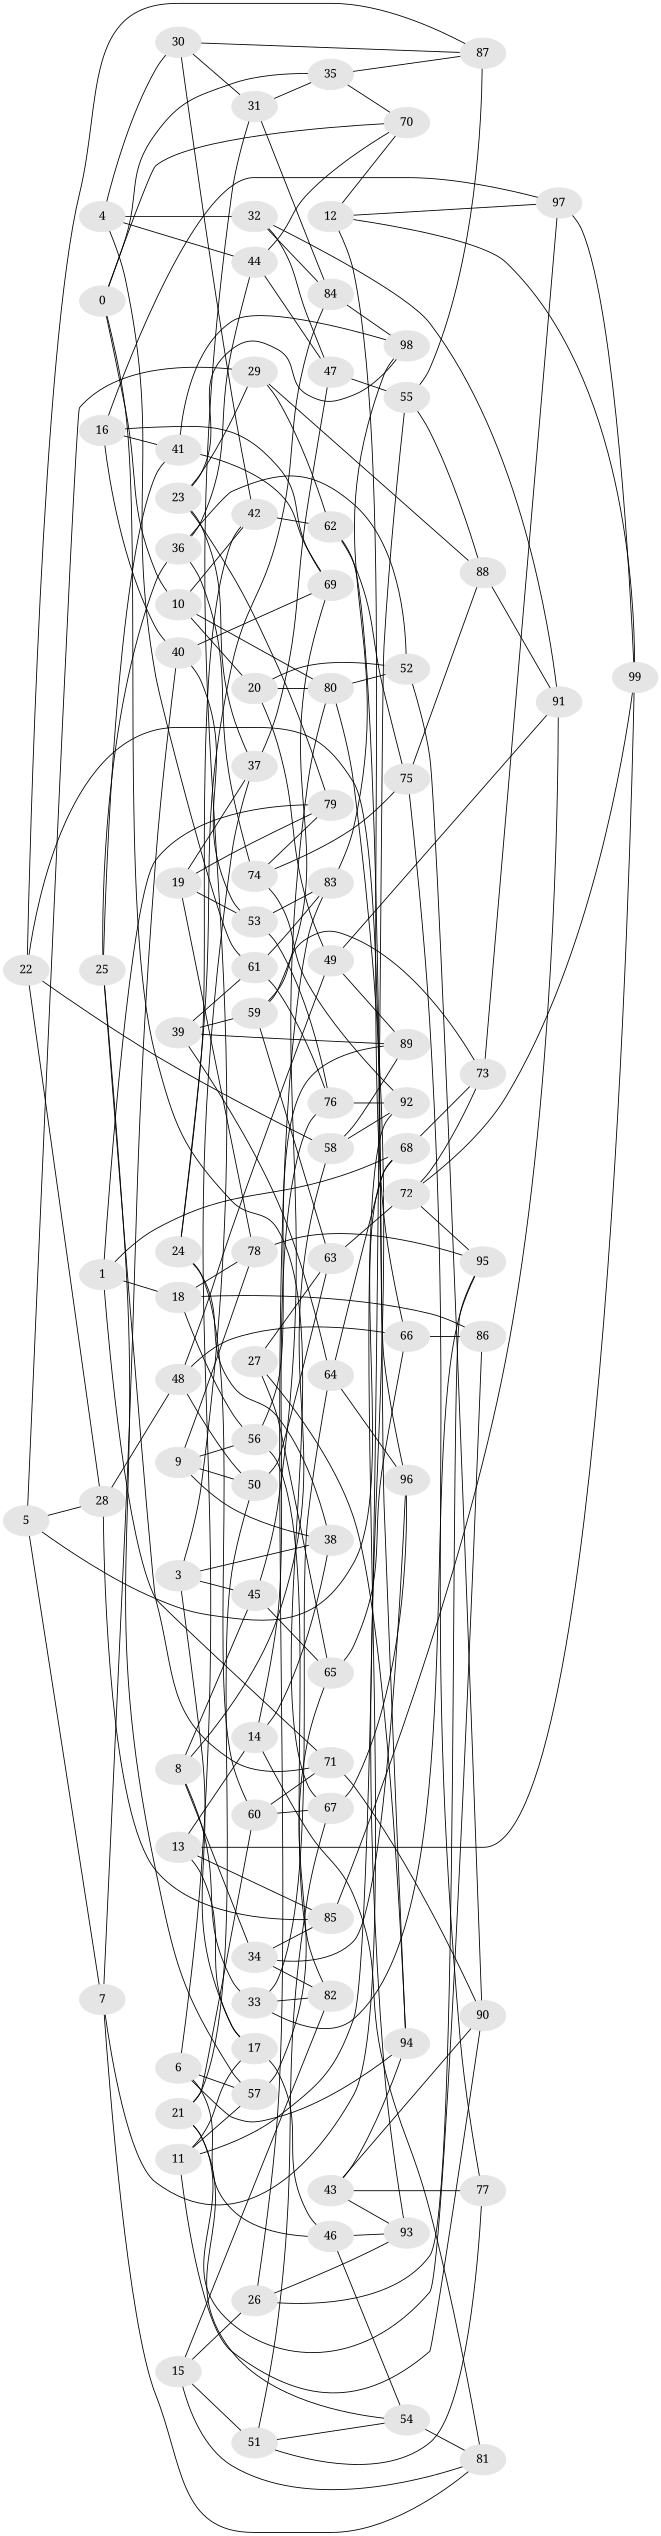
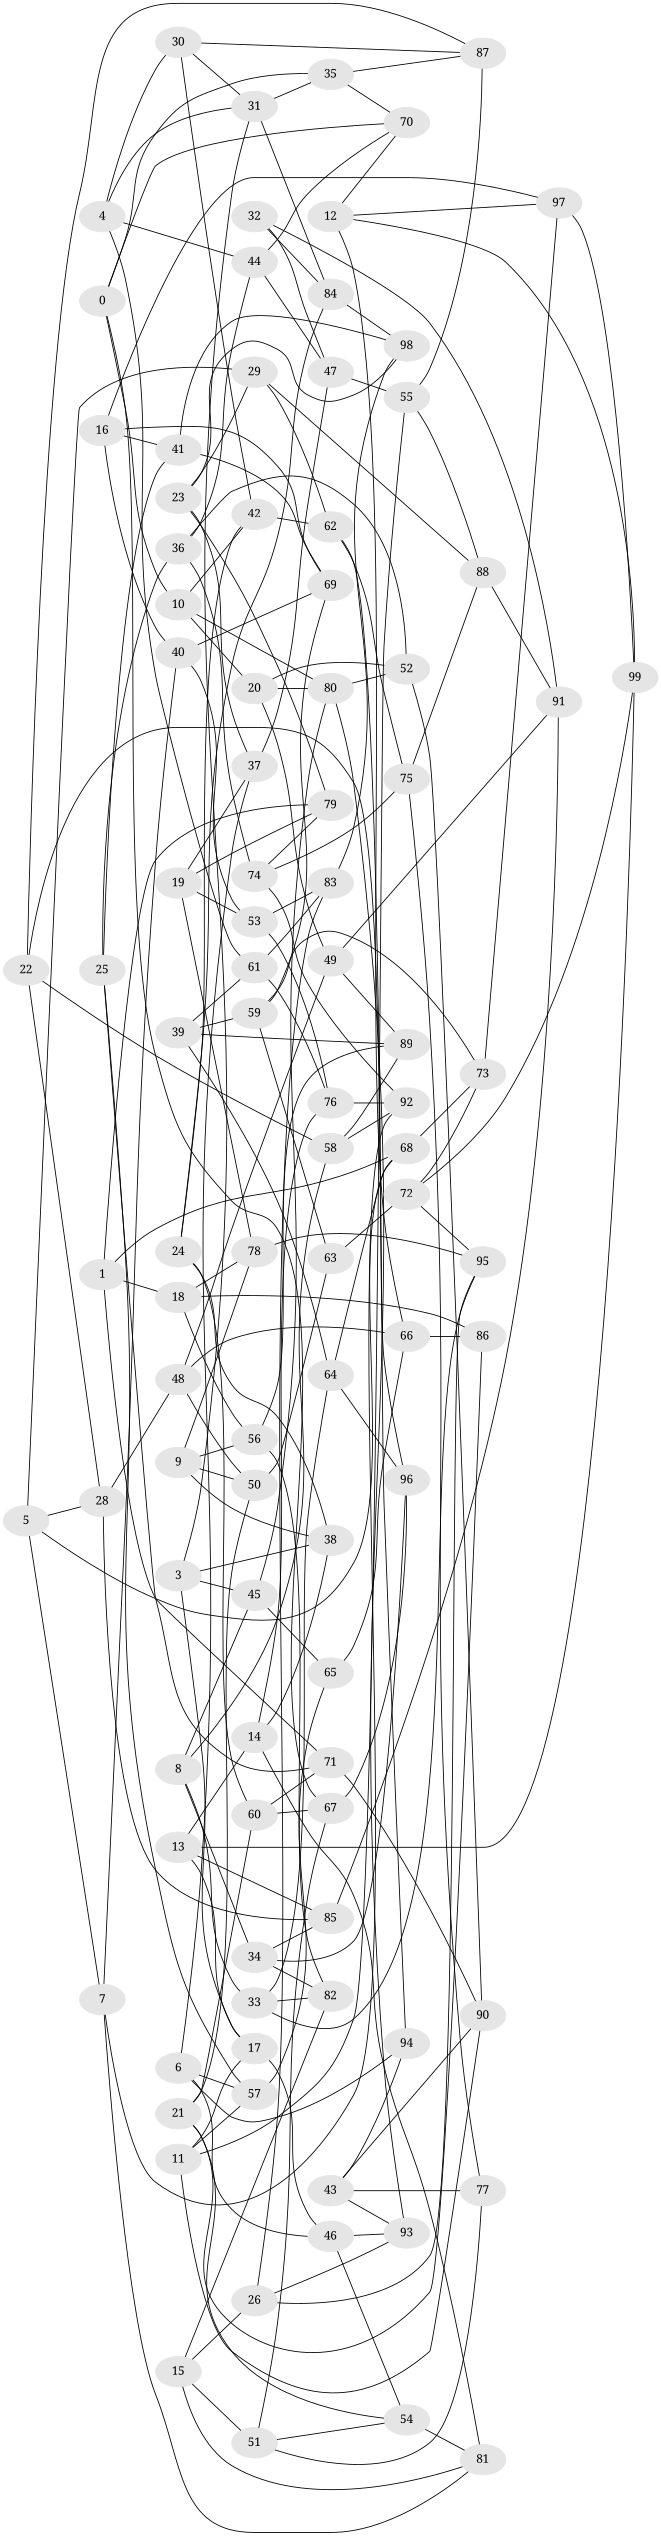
  graph {
    fontname="Noto Serif"
    rankdir=LR
    node [color=gray90 fontname="Noto Serif" style=filled]
    edge [fontname="Noto Serif"]
    1
    18
    68
    71
    79
    56
    78
    86
    73
    90
    n11 [label=0]
    10
    35
    67
    70
    20
    42
    80
    87
    96
    3
    17
    31
    38
    45
    46
    84
    65
    4
    30
    32
    44
    61
    47
    91
    76
    83
    5
    7
    28
    29
    40
    81
    92
    85
    48
    62
    88
    6
    37
    57
    94
    54
    93
    69
    53
    8
    33
    34
    58
    82
    95
    64
    89
    9
    50
    63
    49
    52
    11
    55
    12
    66
    97
    99
    13
    14
    15
    26
    51
    77
    16
    41
    98
    19
    21
    60
    22
    23
    24
    25
    36
    74
-   27
    72
    75
    39
    59
    43
    1 -- 18
    1 -- 68
    1 -- 71
    1 -- 79
    18 -- 56
    18 -- 78
    18 -- 86
    68 -- 73
    71 -- 90
    56 -- 82
    56 -- 89
    78 -- 95
    73 -- 97
    n11 -- 10
    n11 -- 35
    n11 -- 67
    n11 -- 70
    10 -- 20
    10 -- 42
    10 -- 80
    35 -- 70
    35 -- 87
    67 -- 96
    20 -- 80
    20 -- 49
    20 -- 52
    42 -- 62
    80 -- 93
    80 -- 52
    3 -- 17
    3 -- 31
    3 -- 38
    3 -- 45
    17 -- 46
    31 -- 35
    31 -- 84
    45 -- 80
    45 -- 65
    46 -- 54
    46 -- 93
    84 -- 98
    65 -- 66
    4 -- 30
-   4 -- 32
+   4 -- 31
    4 -- 44
    4 -- 61
    30 -- 42
    30 -- 87
    30 -- 31
    32 -- 84
    32 -- 47
    32 -- 91
    44 -- 70
    44 -- 47
    61 -- 76
    61 -- 83
    47 -- 55
    76 -- 92
    83 -- 98
    5 -- 68
    5 -- 7
    5 -- 28
    5 -- 29
    7 -- 40
    7 -- 81
    7 -- 92
    28 -- 85
    28 -- 48
    29 -- 62
    29 -- 88
    40 -- 69
    40 -- 53
    85 -- 91
    48 -- 50
    48 -- 49
    48 -- 66
    62 -- 94
    62 -- 75
    88 -- 91
    6 -- 46
    6 -- 37
    6 -- 57
    6 -- 94
    37 -- 47
    57 -- 65
    54 -- 81
    53 -- 76
    53 -- 83
    8 -- 45
    8 -- 33
    8 -- 34
    8 -- 58
    33 -- 82
    33 -- 95
    33 -- 64
    34 -- 96
    34 -- 85
    34 -- 82
    58 -- 92
    58 -- 89
    64 -- 68
    64 -- 96
    9 -- 56
    9 -- 78
    9 -- 38
    9 -- 50
    50 -- 63
    63 -- 72
    49 -- 91
    49 -- 89
    52 -- 90
    11 -- 90
    11 -- 17
    11 -- 57
    11 -- 55
    55 -- 87
    55 -- 88
    12 -- 70
    12 -- 66
    12 -- 97
    12 -- 99
    66 -- 86
    97 -- 99
    13 -- 17
    13 -- 85
    13 -- 99
    13 -- 14
    14 -- 38
    14 -- 76
    14 -- 81
    15 -- 81
    15 -- 82
    15 -- 26
    15 -- 51
    26 -- 83
    26 -- 93
    26 -- 95
    51 -- 67
    51 -- 54
    51 -- 77
    16 -- 40
    16 -- 69
    16 -- 97
    16 -- 41
    41 -- 69
    41 -- 98
    19 -- 79
    19 -- 78
    19 -- 37
    19 -- 53
    21 -- 86
    21 -- 54
    21 -- 50
    21 -- 60
    60 -- 71
    60 -- 67
    22 -- 87
    22 -- 96
    22 -- 28
    22 -- 58
    23 -- 79
    23 -- 29
    23 -- 37
    23 -- 98
    24 -- 42
    24 -- 38
    24 -- 84
    24 -- 60
    25 -- 71
    25 -- 57
    25 -- 41
    25 -- 36
    36 -- 44
    36 -- 52
    36 -- 74
    74 -- 79
    74 -- 92
    74 -- 75
-   27 -- 65
-   27 -- 94
-   27 -- 63
    72 -- 73
    72 -- 95
    72 -- 99
    75 -- 88
    75 -- 77
    39 -- 61
    39 -- 64
    39 -- 89
    39 -- 59
    59 -- 73
    59 -- 69
    59 -- 63
    43 -- 90
    43 -- 94
    43 -- 93
    43 -- 77
  }
